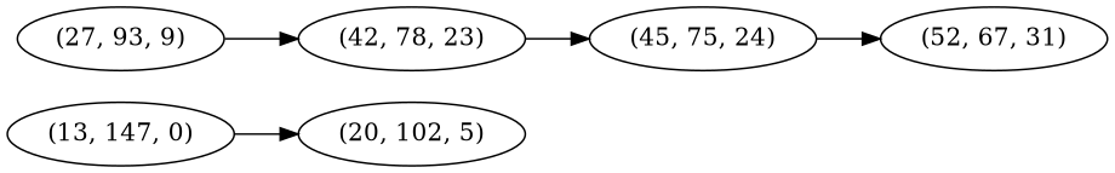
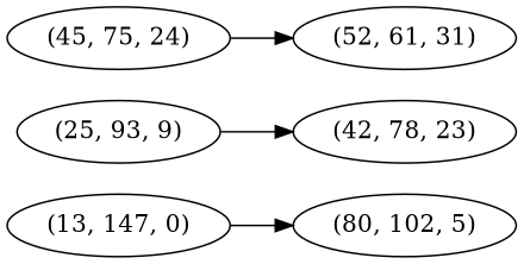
  digraph {
    rankdir=LR
    n1 [label="(13, 147, 0)"]
-   "(20, 102, 5)"
-   "(27, 93, 9)"
+   "(20, 102, 5)" [label="(80, 102, 5)"]
+   "(27, 93, 9)" [label="(25, 93, 9)"]
    "(42, 78, 23)"
    "(45, 75, 24)"
-   "(52, 67, 31)"
+   "(52, 67, 31)" [label="(52, 61, 31)"]
    n1 -> "(20, 102, 5)"
    "(27, 93, 9)" -> "(42, 78, 23)"
-   "(42, 78, 23)" -> "(45, 75, 24)"
    "(45, 75, 24)" -> "(52, 67, 31)"
  }
